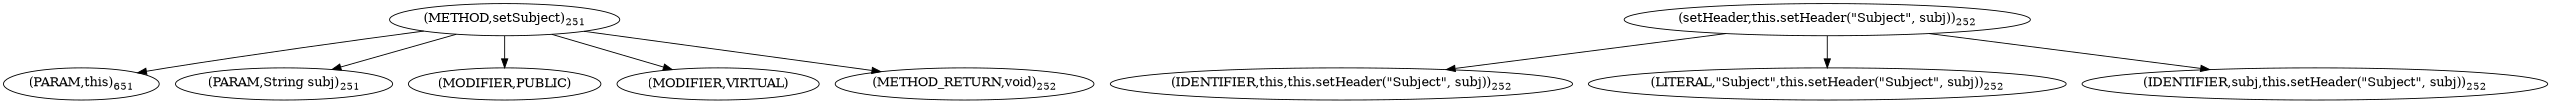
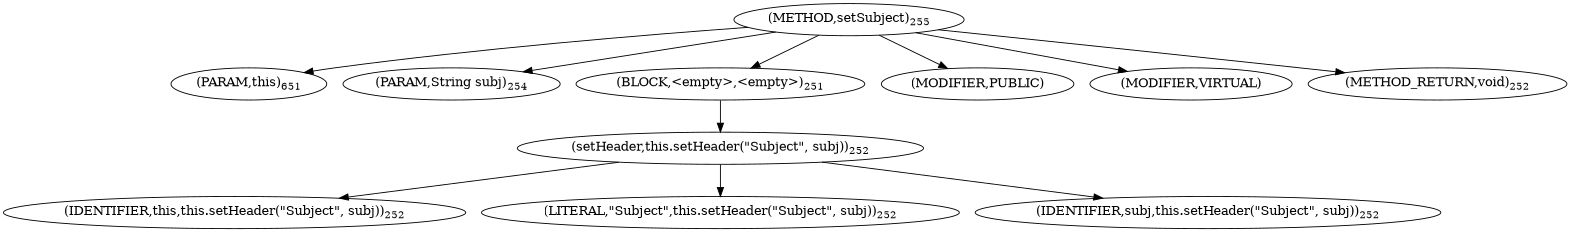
  digraph {
-   n1 [label=<(METHOD,setSubject)<SUB>251</SUB>>]
+   n1 [label=<(METHOD,setSubject)<SUB>255</SUB>>]
    n2 [label=<(PARAM,this)<SUB>651</SUB>>]
-   n3 [label=<(PARAM,String subj)<SUB>251</SUB>>]
+   n3 [label=<(PARAM,String subj)<SUB>254</SUB>>]
+   n4 [label=<(BLOCK,&lt;empty&gt;,&lt;empty&gt;)<SUB>251</SUB>>]
    n5 [label=<(MODIFIER,PUBLIC)>]
    n6 [label=<(MODIFIER,VIRTUAL)>]
    n7 [label=<(METHOD_RETURN,void)<SUB>252</SUB>>]
    n8 [label=<(setHeader,this.setHeader(&quot;Subject&quot;, subj))<SUB>252</SUB>>]
    n9 [label=<(IDENTIFIER,this,this.setHeader(&quot;Subject&quot;, subj))<SUB>252</SUB>>]
    n10 [label=<(LITERAL,&quot;Subject&quot;,this.setHeader(&quot;Subject&quot;, subj))<SUB>252</SUB>>]
    n11 [label=<(IDENTIFIER,subj,this.setHeader(&quot;Subject&quot;, subj))<SUB>252</SUB>>]
    n1 -> n2
    n1 -> n3
+   n1 -> n4
    n1 -> n5
    n1 -> n6
    n1 -> n7
+   n4 -> n8
    n8 -> n9
    n8 -> n10
    n8 -> n11
  }
